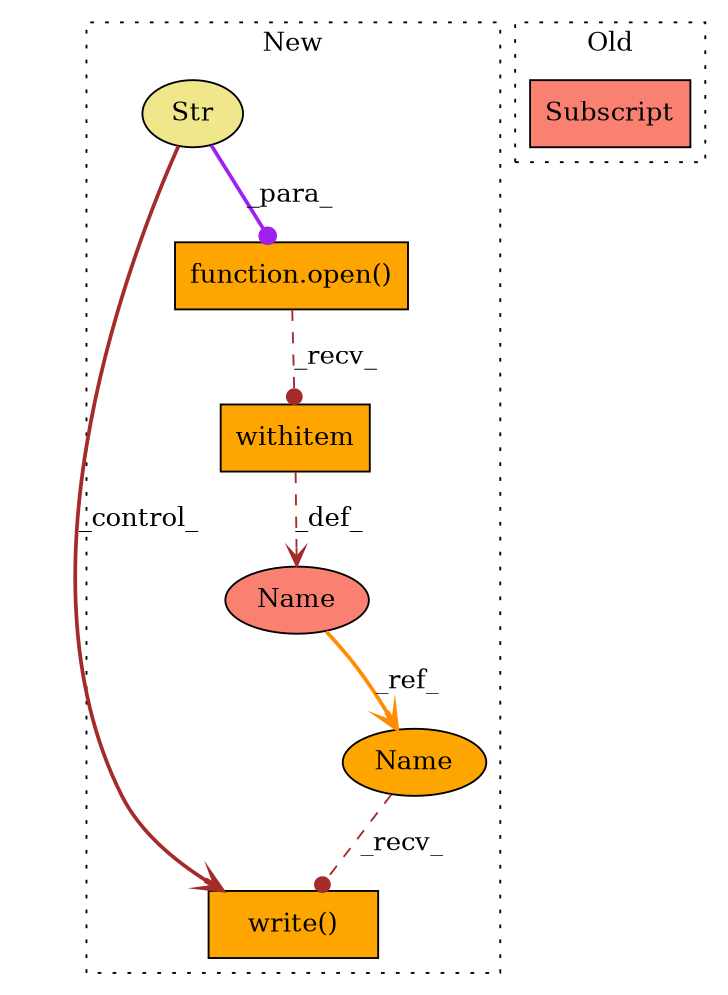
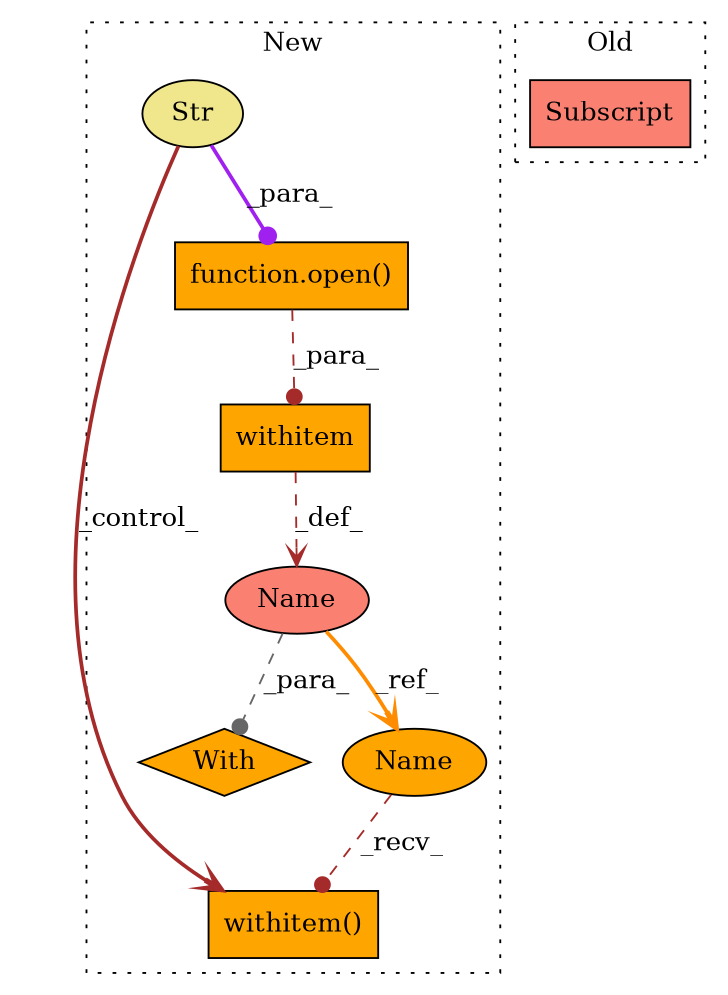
  digraph {
    node [a=75 fillcolor=orange l=11 shape=box style=filled]
    edge [arrowhead=dot color=brown style=dashed]
-   n1 [l="18,1" label="write()" s="10352,10387"]
+   n1 [l="18,1" label="withitem()" s="10352,10387"]
+   n2 [a=39 l="5,56" label=With s="9977,9986" shape=diamond]
    n3 [a=49 l=4 label=withitem s=9982]
    n4 [a=87 fillcolor=salmon label=Name s=10013 shape=ellipse]
    n5 [l="5,1" label="function.open()" s="9982,10008"]
    n6 [a=66 fillcolor=khaki l=3 label=Str s=10005 shape=ellipse]
    n7 [a=87 label=Name s=10352 shape=ellipse]
    n8 [a=63 fillcolor=salmon l="24,0" label=Subscript s="8114,0"]
    subgraph cluster_1 {
      label=New
      style=dotted
      n1
+     n2
      n3
      n4
      n5
      n6
      n7
    }
    subgraph cluster_2 {
      label=Old
      style=dotted
      n8
    }
    n3 -> n4 [arrowhead=vee label=_def_]
+   n4 -> n2 [color=gray40 label=_para_]
    n4 -> n7 [arrowhead=vee color=darkorange label=_ref_ style=bold]
-   n5 -> n3 [label=_recv_]
+   n5 -> n3 [label=_para_]
    n6 -> n1 [arrowhead=vee label=_control_ style=bold]
    n6 -> n5 [color=purple label=_para_ style=bold]
    n7 -> n1 [label=_recv_]
  }
